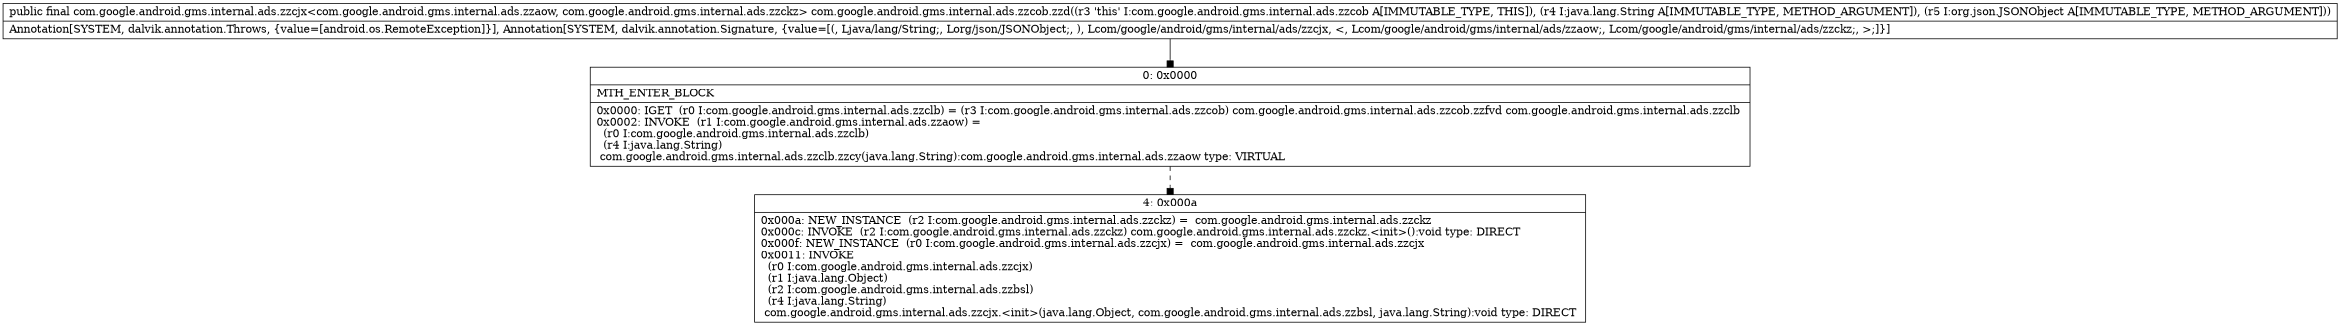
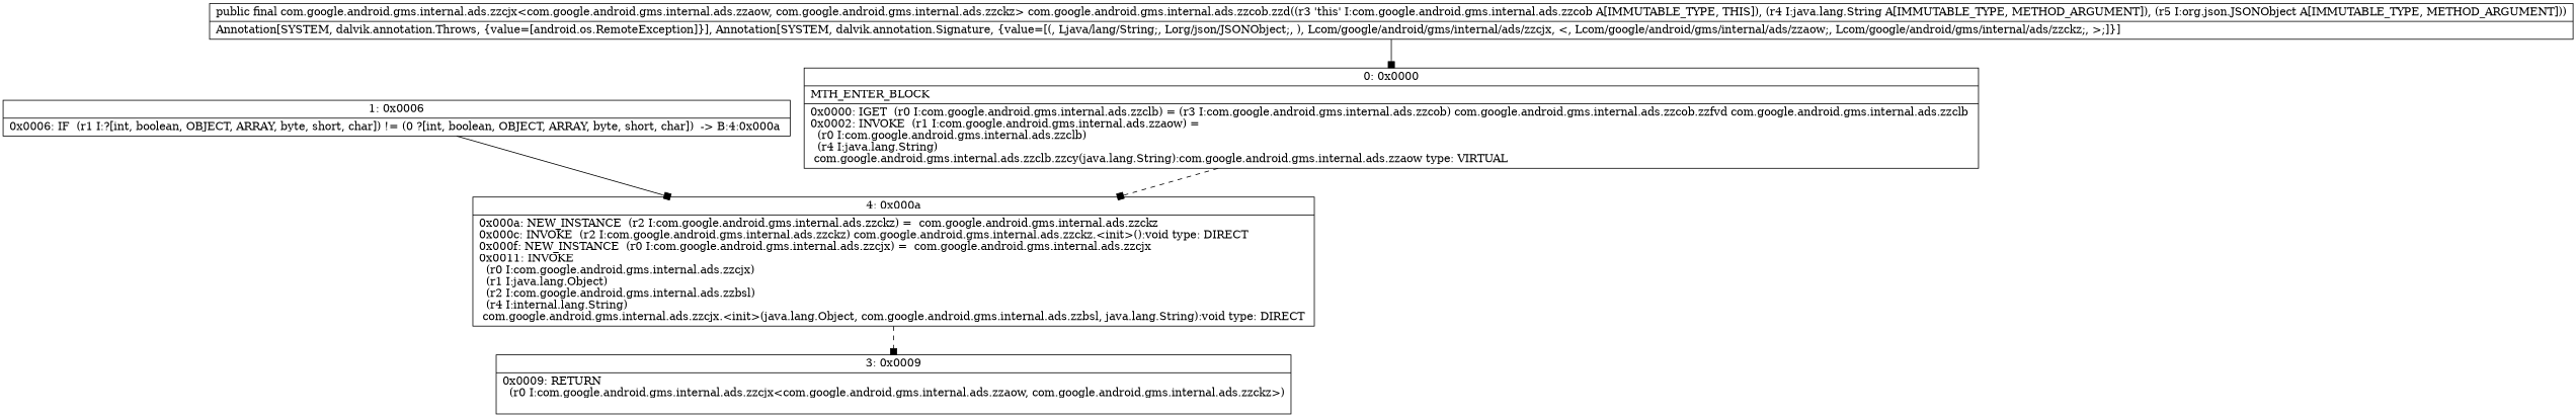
  digraph {
    node [shape=record]
    edge [arrowhead=box style=dashed]
    n1 [label="{0\:\ 0x0000|MTH_ENTER_BLOCK\l|0x0000: IGET  (r0 I:com.google.android.gms.internal.ads.zzclb) = (r3 I:com.google.android.gms.internal.ads.zzcob) com.google.android.gms.internal.ads.zzcob.zzfvd com.google.android.gms.internal.ads.zzclb \l0x0002: INVOKE  (r1 I:com.google.android.gms.internal.ads.zzaow) = \l  (r0 I:com.google.android.gms.internal.ads.zzclb)\l  (r4 I:java.lang.String)\l com.google.android.gms.internal.ads.zzclb.zzcy(java.lang.String):com.google.android.gms.internal.ads.zzaow type: VIRTUAL \l}"]
-   n2 [label="{4\:\ 0x000a|0x000a: NEW_INSTANCE  (r2 I:com.google.android.gms.internal.ads.zzckz) =  com.google.android.gms.internal.ads.zzckz \l0x000c: INVOKE  (r2 I:com.google.android.gms.internal.ads.zzckz) com.google.android.gms.internal.ads.zzckz.\<init\>():void type: DIRECT \l0x000f: NEW_INSTANCE  (r0 I:com.google.android.gms.internal.ads.zzcjx) =  com.google.android.gms.internal.ads.zzcjx \l0x0011: INVOKE  \l  (r0 I:com.google.android.gms.internal.ads.zzcjx)\l  (r1 I:java.lang.Object)\l  (r2 I:com.google.android.gms.internal.ads.zzbsl)\l  (r4 I:java.lang.String)\l com.google.android.gms.internal.ads.zzcjx.\<init\>(java.lang.Object, com.google.android.gms.internal.ads.zzbsl, java.lang.String):void type: DIRECT \l}"]
+   n2 [label="{4\:\ 0x000a|0x000a: NEW_INSTANCE  (r2 I:com.google.android.gms.internal.ads.zzckz) =  com.google.android.gms.internal.ads.zzckz \l0x000c: INVOKE  (r2 I:com.google.android.gms.internal.ads.zzckz) com.google.android.gms.internal.ads.zzckz.\<init\>():void type: DIRECT \l0x000f: NEW_INSTANCE  (r0 I:com.google.android.gms.internal.ads.zzcjx) =  com.google.android.gms.internal.ads.zzcjx \l0x0011: INVOKE  \l  (r0 I:com.google.android.gms.internal.ads.zzcjx)\l  (r1 I:java.lang.Object)\l  (r2 I:com.google.android.gms.internal.ads.zzbsl)\l  (r4 I:internal.lang.String)\l com.google.android.gms.internal.ads.zzcjx.\<init\>(java.lang.Object, com.google.android.gms.internal.ads.zzbsl, java.lang.String):void type: DIRECT \l}"]
+   n3 [label="{1\:\ 0x0006|0x0006: IF  (r1 I:?[int, boolean, OBJECT, ARRAY, byte, short, char]) != (0 ?[int, boolean, OBJECT, ARRAY, byte, short, char])  \-\> B:4:0x000a \l}"]
+   n4 [label="{3\:\ 0x0009|0x0009: RETURN  \l  (r0 I:com.google.android.gms.internal.ads.zzcjx\<com.google.android.gms.internal.ads.zzaow, com.google.android.gms.internal.ads.zzckz\>)\l \l}"]
    n5 [label="{public final com.google.android.gms.internal.ads.zzcjx\<com.google.android.gms.internal.ads.zzaow, com.google.android.gms.internal.ads.zzckz\> com.google.android.gms.internal.ads.zzcob.zzd((r3 'this' I:com.google.android.gms.internal.ads.zzcob A[IMMUTABLE_TYPE, THIS]), (r4 I:java.lang.String A[IMMUTABLE_TYPE, METHOD_ARGUMENT]), (r5 I:org.json.JSONObject A[IMMUTABLE_TYPE, METHOD_ARGUMENT]))  | Annotation[SYSTEM, dalvik.annotation.Throws, \{value=[android.os.RemoteException]\}], Annotation[SYSTEM, dalvik.annotation.Signature, \{value=[(, Ljava\/lang\/String;, Lorg\/json\/JSONObject;, ), Lcom\/google\/android\/gms\/internal\/ads\/zzcjx, \<, Lcom\/google\/android\/gms\/internal\/ads\/zzaow;, Lcom\/google\/android\/gms\/internal\/ads\/zzckz;, \>;]\}]\l}"]
    n1 -> n2
+   n2 -> n4
+   n3 -> n2 [style=solid]
    n5 -> n1 [style=solid]
  }
